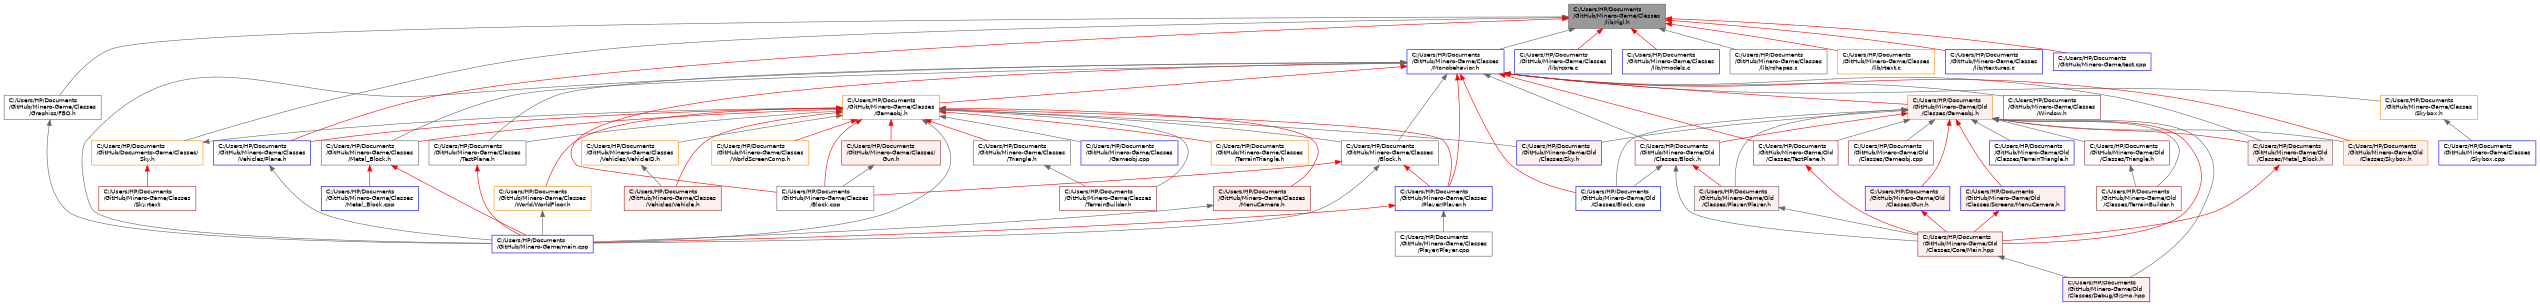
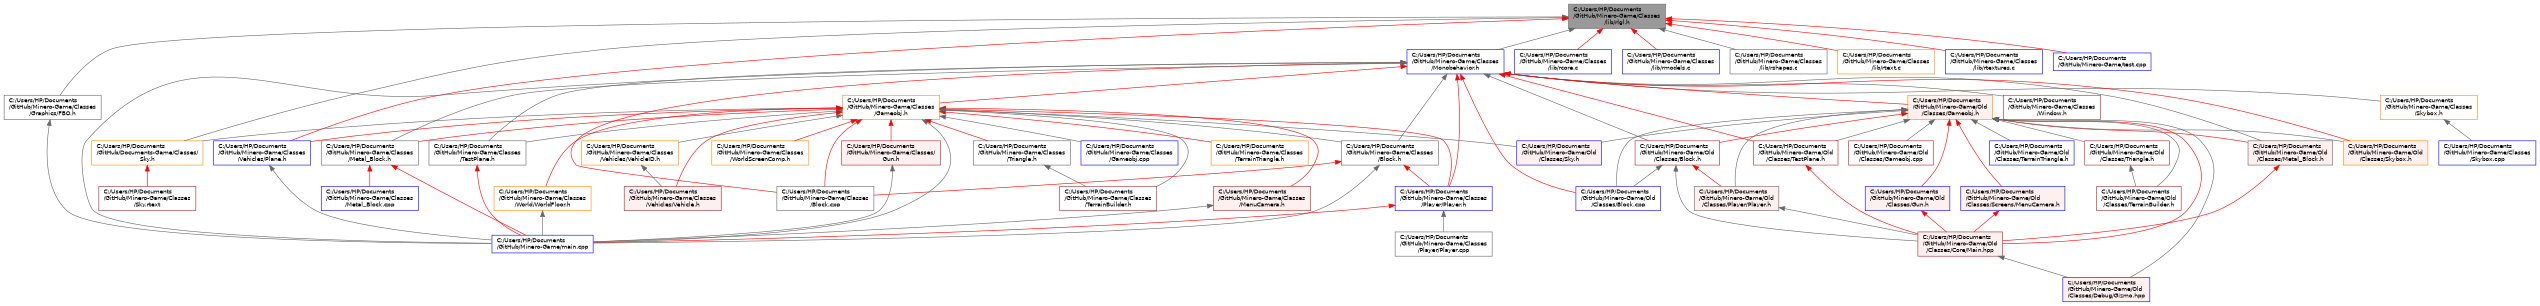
  digraph {
    node [color=blue fillcolor=white fontname=Helvetica fontsize=10 shape=box style=filled]
    edge [color=gray40 dir=back fontname=Helvetica fontsize=10 labelfontname=Helvetica labelfontsize=10 style=solid]
    n1 [color=gray40 fillcolor=grey60 fontcolor=black height=0.2 label="C:/Users/HP/Documents\l/GitHub/Minero-Game/Classes\l/lib/rlgl.h" width=0.4]
    n2 [color=gray40 height=0.2 label="C:/Users/HP/Documents\l/GitHub/Minero-Game/Classes\l/Graphics/FBO.h" width=0.4]
    n3 [height=0.2 label="C:/Users/HP/Documents\l/GitHub/Minero-Game/Classes\l/Monobehavior.h" width=0.4]
    n4 [color=darkorange height=0.2 label="C:/Users/HP/Documents\l/GitHub/Documents-Game/Classes/\lSky.h" width=0.4]
    n5 [height=0.2 label="C:/Users/HP/Documents\l/GitHub/Minero-Game/Classes\l/Vehicles/Plane.h" width=0.4]
    n6 [height=0.2 label="C:/Users/HP/Documents\l/GitHub/Minero-Game/Classes\l/lib/rcore.c" width=0.4]
    n7 [height=0.2 label="C:/Users/HP/Documents\l/GitHub/Minero-Game/Classes\l/lib/rmodels.c" width=0.4]
    n8 [color=gray40 height=0.2 label="C:/Users/HP/Documents\l/GitHub/Minero-Game/Classes\l/lib/rshapes.c" width=0.4]
    n9 [color=darkorange height=0.2 label="C:/Users/HP/Documents\l/GitHub/Minero-Game/Classes\l/lib/rtext.c" width=0.4]
    n10 [height=0.2 label="C:/Users/HP/Documents\l/GitHub/Minero-Game/Classes\l/lib/rtextures.c" width=0.4]
    n11 [height=0.2 label="C:/Users/HP/Documents\l/GitHub/Minero-Game/test.cpp" width=0.4]
    n12 [height=0.2 label="C:/Users/HP/Documents\l/GitHub/Minero-Game/main.cpp" width=0.4]
    n13 [color=gray40 height=0.2 label="C:/Users/HP/Documents\l/GitHub/Minero-Game/Classes\l/Block.cpp" width=0.4]
    n14 [color=gray40 height=0.2 label="C:/Users/HP/Documents\l/GitHub/Minero-Game/Classes\l/Block.h" width=0.4]
    n15 [height=0.2 label="C:/Users/HP/Documents\l/GitHub/Minero-Game/Classes\l/Player/Player.h" width=0.4]
    n16 [color=darkorange height=0.2 label="C:/Users/HP/Documents\l/GitHub/Minero-Game/Classes\l/Gameobj.h" width=0.4]
    n17 [color=gray40 height=0.2 label="C:/Users/HP/Documents\l/GitHub/Minero-Game/Classes\l/Metal_Block.h" width=0.4]
    n18 [color=darkorange height=0.2 label="C:/Users/HP/Documents\l/GitHub/Minero-Game/Classes\l/Skybox.h" width=0.4]
    n19 [color=gray40 height=0.2 label="C:/Users/HP/Documents\l/GitHub/Minero-Game/Classes\l/TestPlane.h" width=0.4]
    n20 [color=brown height=0.2 label="C:/Users/HP/Documents\l/GitHub/Minero-Game/Classes\l/Window.h" width=0.4]
    n21 [height=0.2 label="C:/Users/HP/Documents\l/GitHub/Minero-Game/Old\l/Classes/Block.cpp" width=0.4]
    n22 [color=brown height=0.2 label="C:/Users/HP/Documents\l/GitHub/Minero-Game/Old\l/Classes/Block.h" width=0.4]
    n23 [color=darkorange fillcolor="#FFF0F0" height=0.2 label="C:/Users/HP/Documents\l/GitHub/Minero-Game/Old\l/Classes/Gameobj.h" width=0.4]
    n24 [color=gray40 fillcolor="#FFF0F0" height=0.2 label="C:/Users/HP/Documents\l/GitHub/Minero-Game/Old\l/Classes/Metal_Block.h" width=0.4]
    n25 [color=darkorange fillcolor="#FFF0F0" height=0.2 label="C:/Users/HP/Documents\l/GitHub/Minero-Game/Old\l/Classes/Skybox.h" width=0.4]
    n26 [color=brown height=0.2 label="C:/Users/HP/Documents\l/GitHub/Minero-Game/Old\l/Classes/TestPlane.h" width=0.4]
    n27 [color=brown height=0.2 label="C:/Users/HP/Documents\l/GitHub/Minero-Game/Classes\l/Sky.rtext" width=0.4]
    n28 [color=gray40 height=0.2 label="C:/Users/HP/Documents\l/GitHub/Minero-Game/Classes\l/Player/Player.cpp" width=0.4]
    n29 [height=0.2 label="C:/Users/HP/Documents\l/GitHub/Minero-Game/Classes\l/Gameobj.cpp" width=0.4]
    n30 [color=brown fillcolor="#FFF0F0" height=0.2 label="C:/Users/HP/Documents\l/GitHub/Minero-Game/Classes/\lGun.h" width=0.4]
    n31 [color=brown fillcolor="#FFF0F0" height=0.2 label="C:/Users/HP/Documents\l/GitHub/Minero-Game/Classes\l/MenuCamera.h" width=0.4]
    n32 [color=brown height=0.2 label="C:/Users/HP/Documents\l/GitHub/Minero-Game/Classes\l/TerrainBuilder.h" width=0.4]
    n33 [color=darkorange height=0.2 label="C:/Users/HP/Documents\l/GitHub/Minero-Game/Classes\l/TerrainTriangle.h" width=0.4]
    n34 [color=gray40 height=0.2 label="C:/Users/HP/Documents\l/GitHub/Minero-Game/Classes\l/Triangle.h" width=0.4]
    n35 [color=brown fillcolor="#FFF0F0" height=0.2 label="C:/Users/HP/Documents\l/GitHub/Minero-Game/Classes\l/Vehicles/Vehicle.h" width=0.4]
    n36 [color=darkorange height=0.2 label="C:/Users/HP/Documents\l/GitHub/Minero-Game/Classes\l/Vehicles/VehicleID.h" width=0.4]
    n37 [color=darkorange height=0.2 label="C:/Users/HP/Documents\l/GitHub/Minero-Game/Classes\l/World/WorldFloor.h" width=0.4]
    n38 [color=darkorange height=0.2 label="C:/Users/HP/Documents\l/GitHub/Minero-Game/Classes\l/WorldScreenComp.h" width=0.4]
    n39 [fillcolor="#FFF0F0" height=0.2 label="C:/Users/HP/Documents\l/GitHub/Minero-Game/Old\l/Classes/Sky.h" width=0.4]
    n40 [height=0.2 label="C:/Users/HP/Documents\l/GitHub/Minero-Game/Classes\l/Metal_Block.cpp" width=0.4]
    n41 [height=0.2 label="C:/Users/HP/Documents\l/GitHub/Minero-Game/Classes\l/Skybox.cpp" width=0.4]
    n42 [color=brown fillcolor="#FFF0F0" height=0.2 label="C:/Users/HP/Documents\l/GitHub/Minero-Game/Old\l/Classes/Core/Main.hpp" width=0.4]
    n43 [color=gray40 fillcolor="#FFF0F0" height=0.2 label="C:/Users/HP/Documents\l/GitHub/Minero-Game/Old\l/Classes/Player/Player.h" width=0.4]
    n44 [fillcolor="#FFF0F0" height=0.2 label="C:/Users/HP/Documents\l/GitHub/Minero-Game/Old\l/Classes/Debug/Gizmo.hpp" width=0.4]
    n45 [color=brown height=0.2 label="C:/Users/HP/Documents\l/GitHub/Minero-Game/Old\l/Classes/Gameobj.cpp" width=0.4]
    n46 [fillcolor="#FFF0F0" height=0.2 label="C:/Users/HP/Documents\l/GitHub/Minero-Game/Old\l/Classes/Gun.h" width=0.4]
    n47 [fillcolor="#FFF0F0" height=0.2 label="C:/Users/HP/Documents\l/GitHub/Minero-Game/Old\l/Classes/Screens/MenuCamera.h" width=0.4]
    n48 [color=brown height=0.2 label="C:/Users/HP/Documents\l/GitHub/Minero-Game/Old\l/Classes/TerrainBuilder.h" width=0.4]
    n49 [height=0.2 label="C:/Users/HP/Documents\l/GitHub/Minero-Game/Old\l/Classes/TerrainTriangle.h" width=0.4]
    n50 [color=brown height=0.2 label="C:/Users/HP/Documents\l/GitHub/Minero-Game/Old\l/Classes/Triangle.h" width=0.4]
    n1 -> n2
    n1 -> n3
    n1 -> n4
    n1 -> n5 [color=red]
    n1 -> n6 [color=red]
    n1 -> n7 [color=red]
    n1 -> n8
    n1 -> n9 [color=red]
    n1 -> n10 [color=red]
    n1 -> n11 [color=red]
    n2 -> n12
    n3 -> n12
    n3 -> n13 [color=red]
    n3 -> n14
    n3 -> n15 [color=red]
    n3 -> n16 [color=red]
    n3 -> n17
    n3 -> n18
    n3 -> n19
    n3 -> n20
    n3 -> n21 [color=red]
    n3 -> n22
    n3 -> n23 [color=red]
    n3 -> n24
    n3 -> n25 [color=red]
    n3 -> n26 [color=red]
    n4 -> n27 [color=red]
    n5 -> n12
    n14 -> n12
    n14 -> n13 [color=red]
    n14 -> n15 [color=red]
    n15 -> n12 [color=red]
    n15 -> n28
-   n4 -> n16
+   n16 -> n4
    n16 -> n5 [color=red]
    n16 -> n12
    n16 -> n13 [color=red]
    n16 -> n14
    n16 -> n15 [color=red]
    n16 -> n17 [color=red]
    n16 -> n19
    n16 -> n29
    n16 -> n30 [color=red]
    n16 -> n31 [color=red]
    n16 -> n32
    n16 -> n33 [color=red]
    n16 -> n34 [color=red]
    n16 -> n35 [color=red]
    n16 -> n36
    n16 -> n37 [color=red]
    n16 -> n38 [color=red]
    n16 -> n39
    n17 -> n12 [color=red]
    n17 -> n40 [color=red]
    n18 -> n41
    n19 -> n12 [color=red]
    n22 -> n21
    n22 -> n42
    n22 -> n43 [color=red]
    n23 -> n21
    n23 -> n22 [color=red]
    n23 -> n24 [color=red]
    n23 -> n25
    n23 -> n26
    n23 -> n39
    n23 -> n42 [color=red]
    n23 -> n43
    n23 -> n44
    n23 -> n45
    n23 -> n46 [color=red]
    n23 -> n47 [color=red]
    n23 -> n48
    n23 -> n49
    n23 -> n50
    n24 -> n42 [color=red]
    n26 -> n42 [color=red]
-   n30 -> n13
+   n30 -> n12
    n31 -> n12
    n34 -> n32
    n36 -> n35
    n37 -> n12
    n42 -> n44
    n43 -> n42
    n46 -> n42 [color=red]
    n47 -> n42 [color=red]
    n50 -> n48
  }
